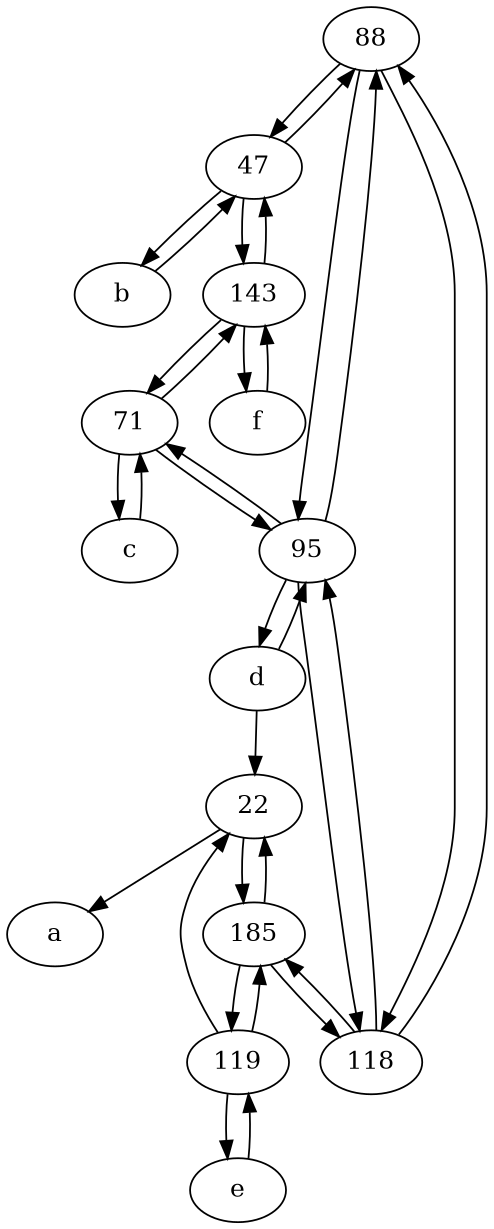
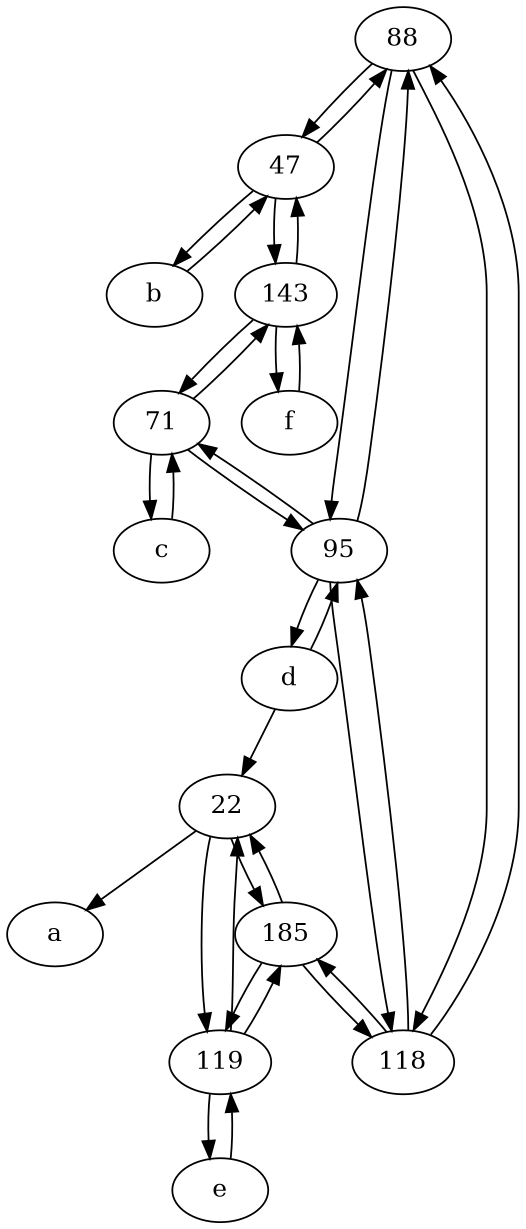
  digraph {
    88
    47
    95
    118
    b
    143
    71
    d
    n9 [label=185]
    c
    f
    22
    a
    119
    e
    88 -> 47
    88 -> 95
    88 -> 118
    47 -> 88
    47 -> b
    47 -> 143
    95 -> 88
    95 -> 118
    95 -> 71
    95 -> d
    118 -> 88
    118 -> 95
    118 -> n9
    b -> 47
    143 -> 47
    143 -> 71
    143 -> f
    71 -> 95
    71 -> 143
    71 -> c
    d -> 95
    d -> 22
    n9 -> 118
    n9 -> 22
    n9 -> 119
    c -> 71
    f -> 143
    22 -> n9
    22 -> a
+   22 -> 119
    119 -> n9
    119 -> 22
    119 -> e
    e -> 119
  }
